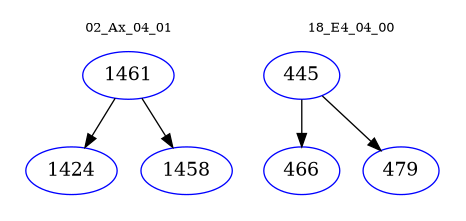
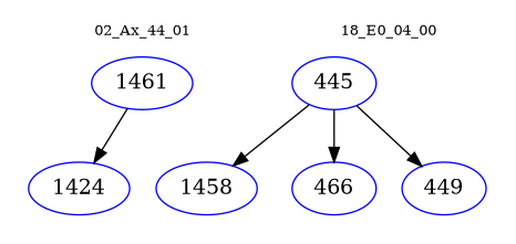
  digraph {
    node [color=blue]
    edge [color=black]
    n1 [label=1461]
    n2 [label=1458]
    n3 [label=1424]
    n4 [label=445]
    n5 [label=466]
-   n6 [label=479]
+   n6 [label=449]
    subgraph cluster_1 {
      color=white
      fontsize=10
-     label="02_Ax_04_01"
+     label="02_Ax_44_01"
      n1
      n2
      n3
    }
    subgraph cluster_2 {
      color=white
      fontsize=10
-     label="18_E4_04_00"
+     label="18_E0_04_00"
      n4
      n5
      n6
    }
-   n1 -> n2
+   n4 -> n2
    n1 -> n3
    n4 -> n5
    n4 -> n6
  }
